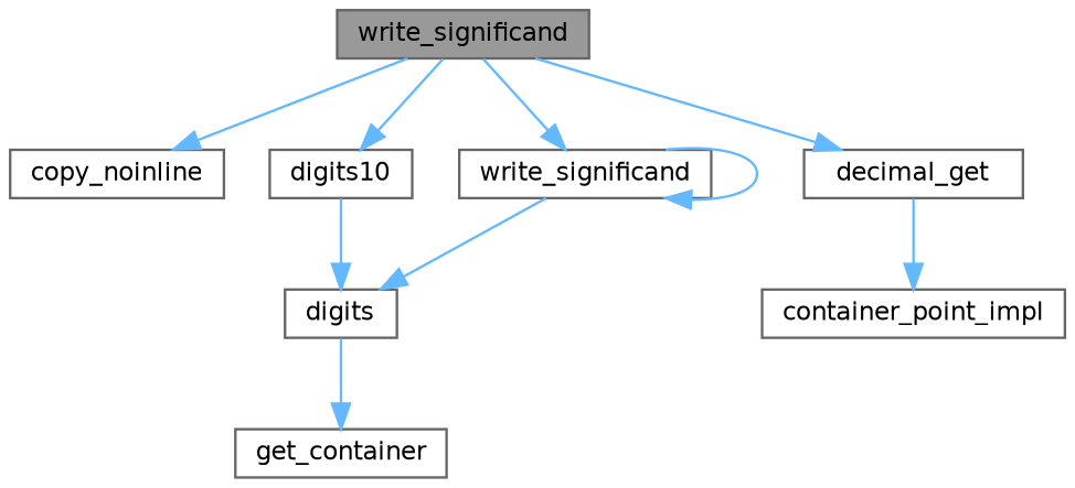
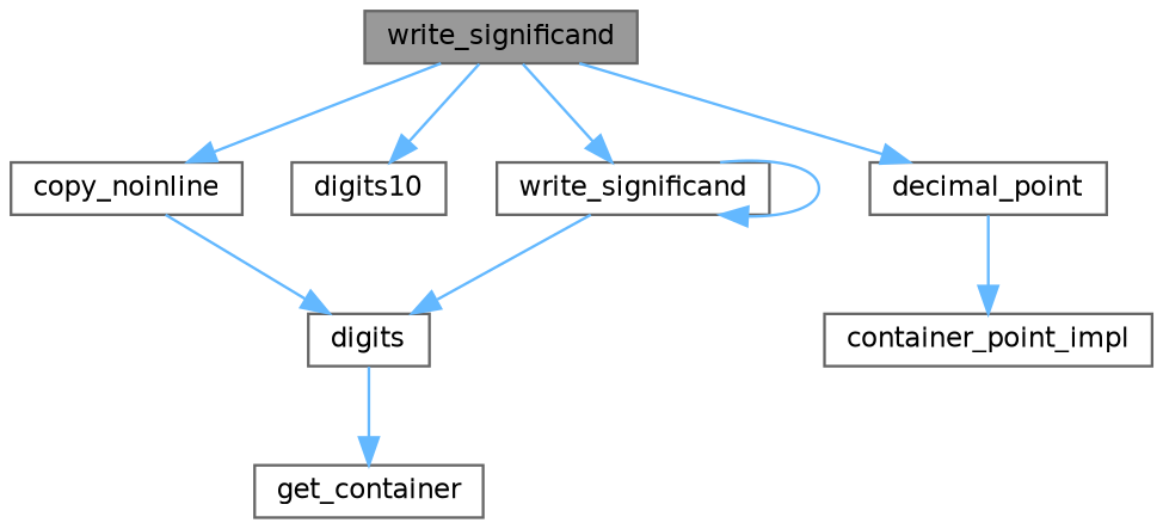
  digraph {
    rankdir=TB
    node [color=grey40 fillcolor=white fontname=Helvetica fontsize=10 shape=box style=filled]
    edge [color=steelblue1 fontname=Helvetica fontsize=10 labelfontname=Helvetica labelfontsize=10 style=solid]
    n1 [color=gray40 fillcolor=grey60 fontcolor=black height=0.2 label=write_significand width=0.4]
    n2 [height=0.2 label=copy_noinline width=0.4]
-   n3 [height=0.2 label=decimal_get width=0.4]
+   n3 [height=0.2 label=decimal_point width=0.4]
    n4 [height=0.2 label=digits10 width=0.4]
    n5 [height=0.2 label=write_significand width=0.4]
    n6 [height=0.2 label=digits width=0.4]
    n7 [height=0.2 label=container_point_impl width=0.4]
    n8 [height=0.2 label=get_container width=0.4]
    n1 -> n2
    n1 -> n3
    n1 -> n4
    n1 -> n5
-   n4 -> n6
+   n2 -> n6
    n3 -> n7
    n5 -> n5
    n5 -> n6
    n6 -> n8
  }
